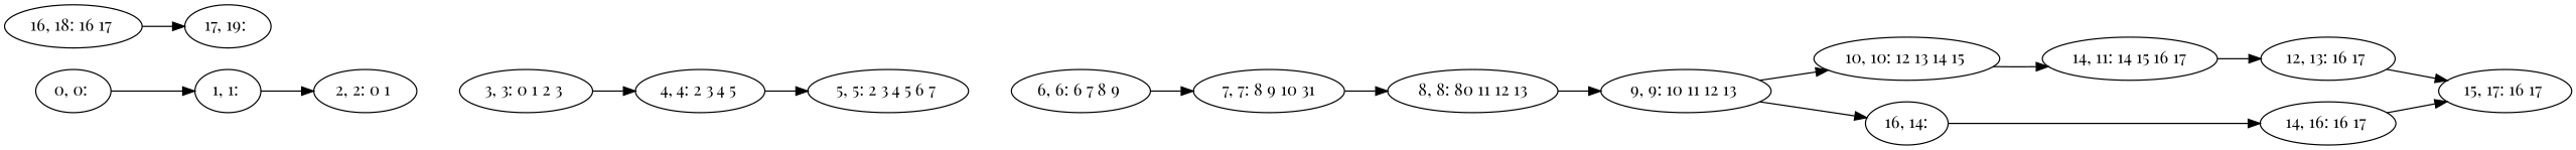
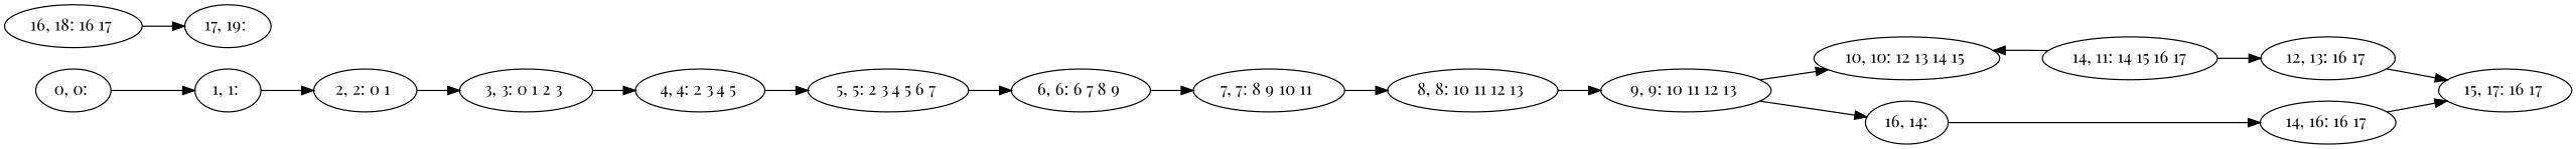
  digraph {
    fontname="Playfair Display"
    rankdir=LR
    node [fontname="Playfair Display"]
    edge [fontname="Playfair Display"]
    n1 [label="0, 0: "]
    n2 [label="1, 1: "]
    n3 [label="2, 2: 0 1 "]
    n4 [label="3, 3: 0 1 2 3 "]
    n5 [label="4, 4: 2 3 4 5 "]
    n6 [label="5, 5: 2 3 4 5 6 7 "]
    n7 [label="6, 6: 6 7 8 9 "]
-   n8 [label="7, 7: 8 9 10 31"]
-   n9 [label="8, 8: 80 11 12 13"]
+   n8 [label="7, 7: 8 9 10 11 "]
+   n9 [label="8, 8: 10 11 12 13 "]
    n10 [label="9, 9: 10 11 12 13 "]
    n11 [label="10, 10: 12 13 14 15 "]
    n12 [label="16, 14:"]
    n13 [label="14, 11: 14 15 16 17"]
    n14 [label="14, 16: 16 17 "]
    n15 [label="12, 13: 16 17 "]
    n16 [label="15, 17: 16 17 "]
    n17 [label="16, 18: 16 17 "]
    n18 [label="17, 19: "]
    n1 -> n2
    n2 -> n3
+   n3 -> n4
    n4 -> n5
    n5 -> n6
+   n6 -> n7
    n7 -> n8
    n8 -> n9
    n9 -> n10
    n10 -> n11
    n10 -> n12
-   n11 -> n13
+   n13 -> n11
    n12 -> n14
    n13 -> n15
    n14 -> n16
    n15 -> n16
    n17 -> n18
  }
